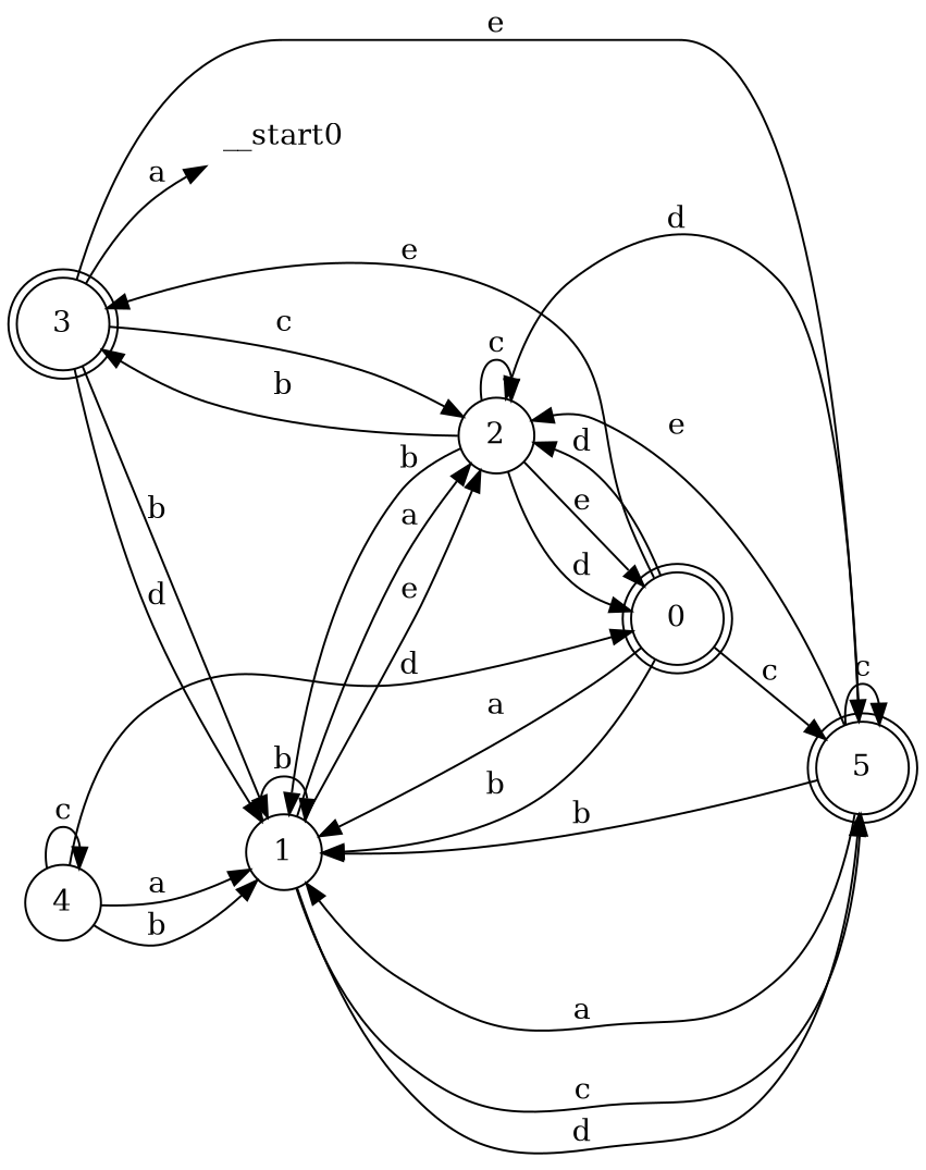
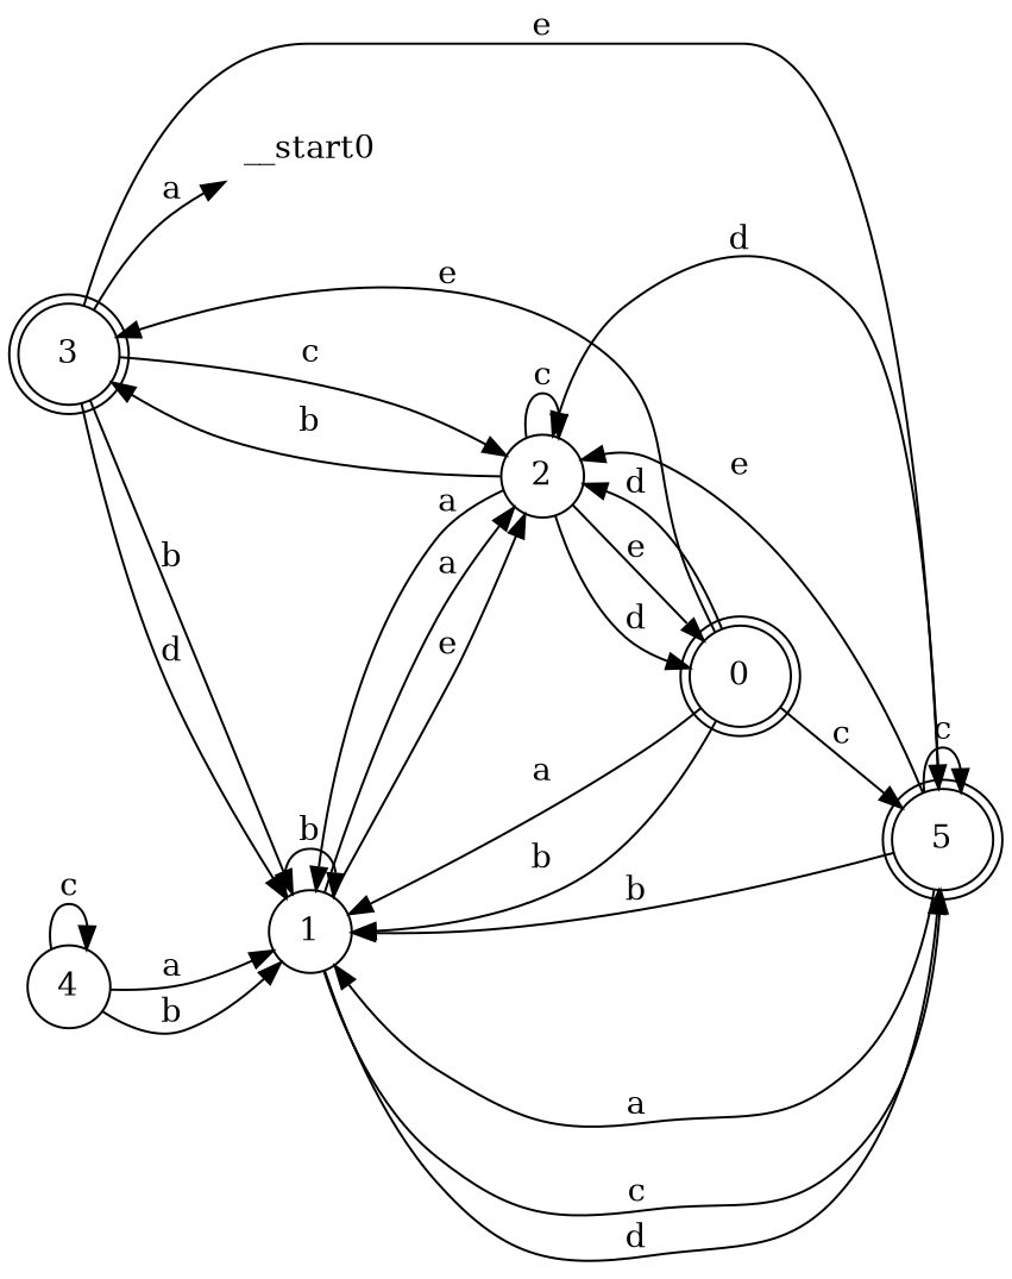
  digraph {
    rankdir=LR
    node [shape=doublecircle color=black fillcolor=white style="rounded,filled"]
    __start0 [shape=none color="" fillcolor="" style=""]
    n2 [label=0]
    n3 [label=1 shape=circle style=filled]
    n4 [label=2 shape=circle style=filled]
    n5 [label=3]
    n6 [label=5]
    n7 [label=4 shape=circle style=filled]
    n2 -> n3 [label=a]
    n2 -> n3 [label=b]
    n2 -> n4 [label=d]
    n2 -> n5 [label=e]
    n2 -> n6 [label=c]
    n3 -> n3 [label=b]
    n3 -> n4 [label=a]
    n3 -> n4 [label=e]
    n3 -> n6 [label=c]
    n3 -> n6 [label=d]
    n4 -> n2 [label=d]
    n4 -> n2 [label=e]
-   n4 -> n3 [label=b]
+   n4 -> n3 [label=a]
    n4 -> n4 [label=c]
    n4 -> n5 [label=b]
    n5 -> __start0 [label=a]
    n5 -> n3 [label=b]
    n5 -> n3 [label=d]
    n5 -> n4 [label=c]
    n5 -> n6 [label=e]
    n6 -> n3 [label=a]
    n6 -> n3 [label=b]
    n6 -> n4 [label=d]
    n6 -> n4 [label=e]
    n6 -> n6 [label=c]
-   n7 -> n2 [label=d]
    n7 -> n3 [label=a]
    n7 -> n3 [label=b]
    n7 -> n7 [label=c]
  }
